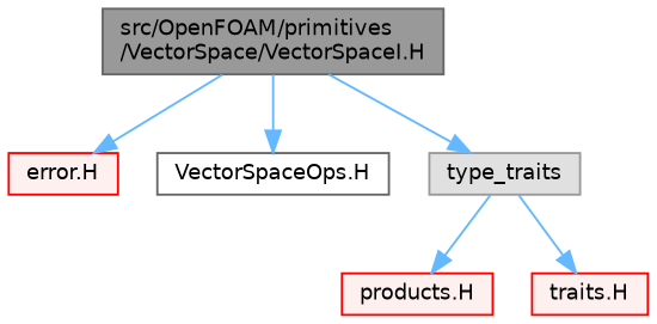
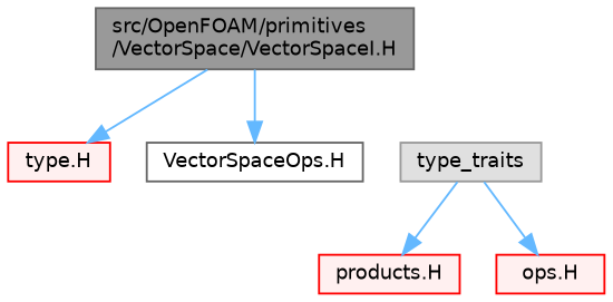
  digraph {
    node [color=red fillcolor="#FFF0F0" fontname=Helvetica fontsize=10 shape=box style=filled]
    edge [color=steelblue1 fontname=Helvetica fontsize=10 labelfontname=Helvetica labelfontsize=10 style=solid]
    n1 [color=gray40 fillcolor=grey60 fontcolor=black height=0.2 label="src/OpenFOAM/primitives\l/VectorSpace/VectorSpaceI.H" width=0.4]
-   n2 [height=0.2 label="error.H" width=0.4]
+   n2 [height=0.2 label="type.H" width=0.4]
    n3 [color=grey40 fillcolor=white height=0.2 label="VectorSpaceOps.H" width=0.4]
    n4 [color=grey60 fillcolor="#E0E0E0" height=0.2 label=type_traits width=0.4]
    n5 [height=0.2 label="products.H" width=0.4]
-   n6 [height=0.2 label="traits.H" width=0.4]
+   n6 [height=0.2 label="ops.H" width=0.4]
    n1 -> n2
    n1 -> n3
-   n1 -> n4
    n4 -> n5
    n4 -> n6
  }
